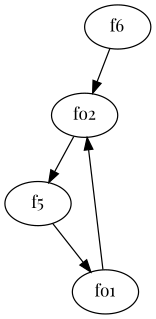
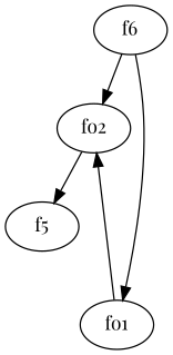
  strict digraph {
    fontname="Playfair Display"
    node [fontname="Playfair Display"]
    edge [fontname="Playfair Display" weight=2]
    n1 [label=f6]
    fo2
    n3 [label=f5]
    fo1
    n1 -> fo2
    fo2 -> n3
-   n3 -> fo1
+   n1 -> fo1
    fo1 -> fo2
  }
